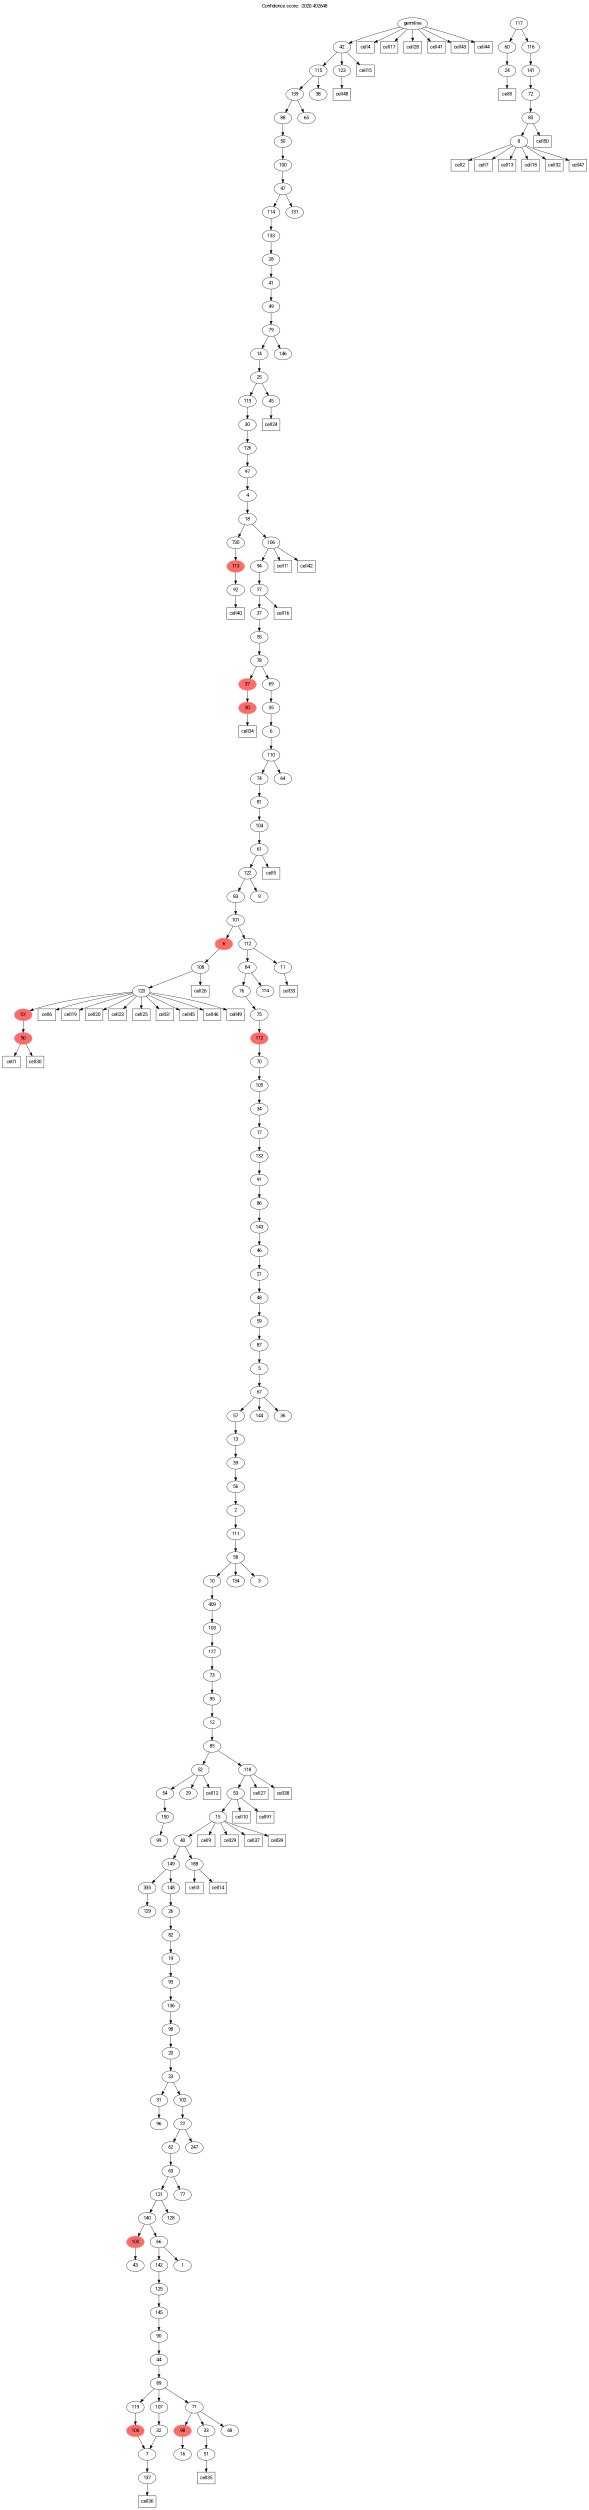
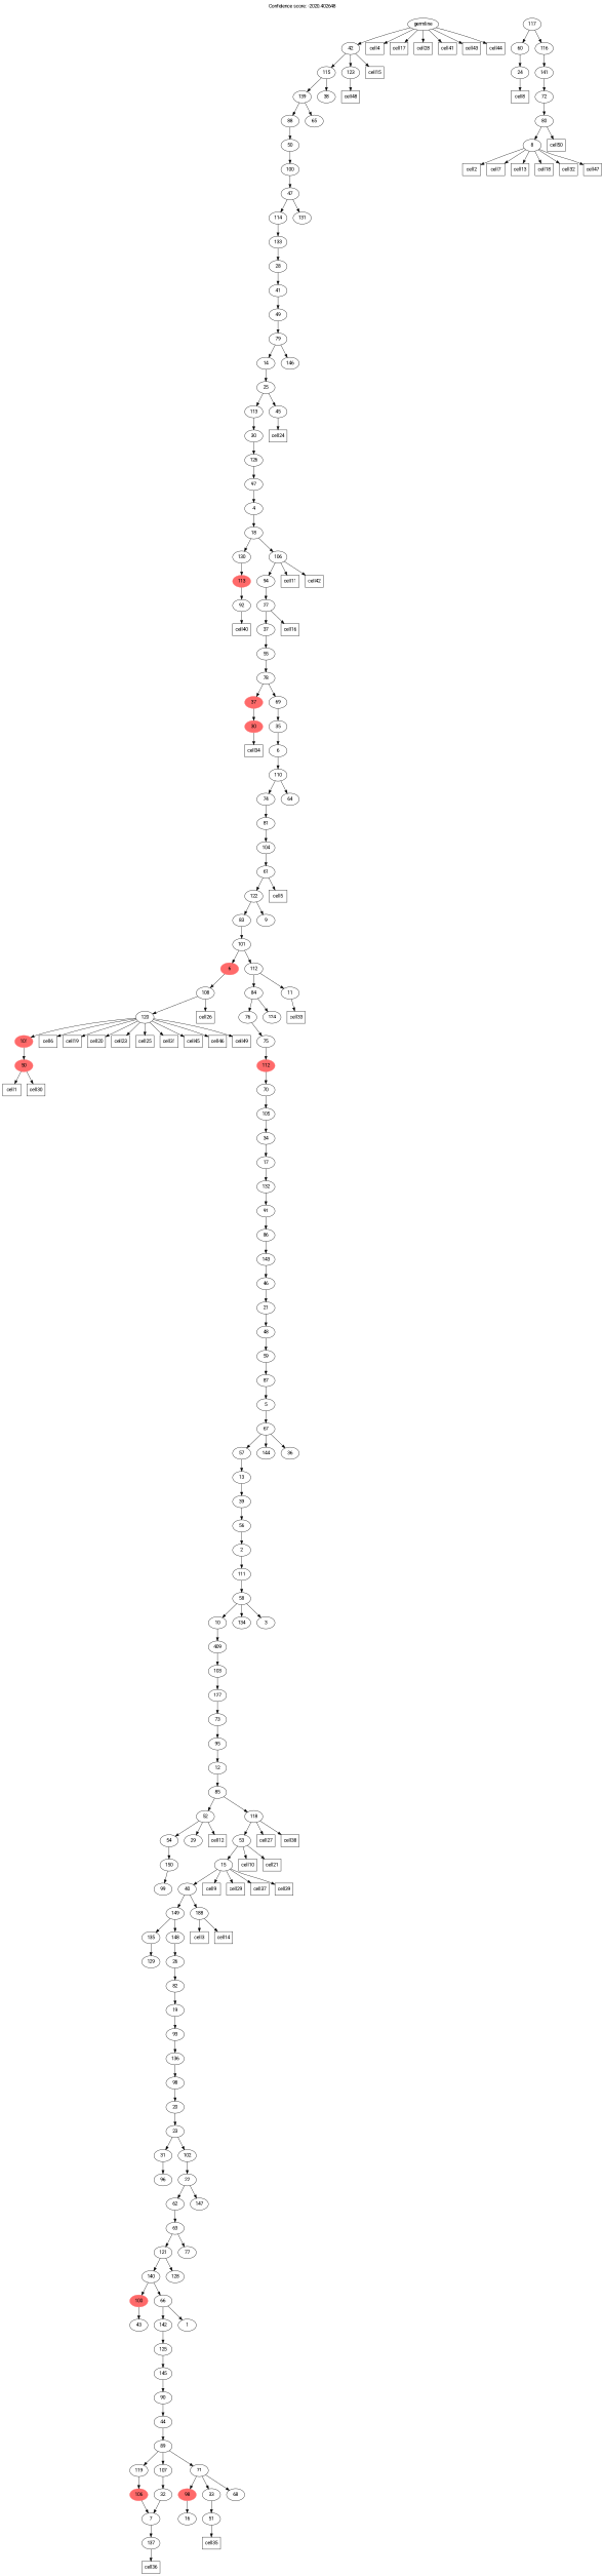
  digraph {
    fontname=Roboto
    label="Confidence score: -2020.402648"
    labelloc=t
    node [fontname=Roboto]
    edge [fontname=Roboto]
    n1 [color=indianred1 label=113 style=filled]
    n2 [label=92]
    cell40 [shape=box]
-   n4 [label=730]
+   n4 [label=130]
    n5 [color=indianred1 label=37 style=filled]
    n6 [color=indianred1 label=30 style=filled]
    cell34 [shape=box]
    n8 [color=indianred1 label=101 style=filled]
    n9 [color=indianred1 label=50 style=filled]
    cell1 [shape=box]
    cell30 [shape=box]
    n12 [label=120]
    cell6 [shape=box]
    cell19 [shape=box]
    cell20 [shape=box]
    cell23 [shape=box]
    cell25 [shape=box]
    cell31 [shape=box]
    cell45 [shape=box]
    cell46 [shape=box]
    cell49 [shape=box]
    n22 [label=108]
    cell26 [shape=box]
    n24 [color=indianred1 label=6 style=filled]
    n25 [label=150]
    n26 [label=99]
    n27 [label=54]
    n28 [label=52]
    n29 [label=29]
    cell12 [shape=box]
-   n31 [label=335]
+   n31 [label=135]
    n32 [label=129]
    n33 [label=31]
    n34 [label=96]
    n35 [color=indianred1 label=100 style=filled]
    n36 [label=43]
    n37 [label=7]
    n38 [label=137]
    cell36 [shape=box]
    n40 [color=indianred1 label=106 style=filled]
    n41 [label=119]
    n42 [label=60]
    n43 [label=24]
    cell8 [shape=box]
    n45 [label=80]
    n46 [label=8]
    cell50 [shape=box]
    cell2 [shape=box]
    cell7 [shape=box]
    cell13 [shape=box]
    cell18 [shape=box]
    cell32 [shape=box]
    cell47 [shape=box]
    n54 [label=72]
    n55 [label=141]
    n56 [label=116]
    n57 [label=117]
    n58 [label=32]
    n59 [label=107]
    n60 [color=indianred1 label=98 style=filled]
    n61 [label=16]
    n62 [label=33]
    n63 [label=51]
    cell35 [shape=box]
    n65 [label=71]
    n66 [label=68]
    n67 [label=89]
    n68 [label=44]
    n69 [label=90]
    n70 [label=145]
    n71 [label=125]
    n72 [label=142]
    n73 [label=66]
    n74 [label=1]
    n75 [label=140]
    n76 [label=121]
    n77 [label=128]
    n78 [label=63]
    n79 [label=77]
    n80 [label=62]
    n81 [label=22]
-   n82 [label=247]
+   n82 [label=147]
    n83 [label=102]
    n84 [label=23]
    n85 [label=20]
    n86 [label=98]
    n87 [label=136]
    n88 [label=93]
    n89 [label=19]
    n90 [label=82]
    n91 [label=26]
    n92 [label=148]
    n93 [label=149]
    n94 [label=40]
    n95 [label=188]
    cell3 [shape=box]
    cell14 [shape=box]
    n98 [label=15]
    cell9 [shape=box]
    cell29 [shape=box]
    cell37 [shape=box]
    cell39 [shape=box]
    n103 [label=53]
    cell10 [shape=box]
-   cell21 [shape=box label=cell91]
+   cell21 [shape=box]
    n106 [label=118]
    cell27 [shape=box]
    cell38 [shape=box]
    n109 [label=85]
    n110 [label=12]
    n111 [label=95]
    n112 [label=73]
    n113 [label=127]
    n114 [label=103]
    n115 [label=409]
    n116 [label=10]
    n117 [label=58]
    n118 [label=134]
    n119 [label=3]
    n120 [label=111]
    n121 [label=2]
    n122 [label=56]
    n123 [label=39]
    n124 [label=13]
    n125 [label=57]
    n126 [label=67]
    n127 [label=144]
    n128 [label=36]
    n129 [label=5]
    n130 [label=87]
    n131 [label=59]
    n132 [label=48]
    n133 [label=21]
    n134 [label=46]
    n135 [label=143]
    n136 [label=86]
    n137 [label=91]
    n138 [label=132]
    n139 [label=17]
    n140 [label=34]
    n141 [label=105]
    n142 [label=70]
    n143 [color=indianred1 label=112 style=filled]
    n144 [label=75]
    n145 [label=76]
    n146 [label=84]
    n147 [label=124]
    n148 [label=112]
    n149 [label=11]
    cell33 [shape=box]
    n151 [label=101]
    n152 [label=83]
    n153 [label=122]
    n154 [label=9]
    n155 [label=61]
    cell5 [shape=box]
    n157 [label=104]
    n158 [label=81]
    n159 [label=74]
    n160 [label=110]
    n161 [label=64]
    n162 [label=6]
    n163 [label=35]
    n164 [label=69]
    n165 [label=78]
    n166 [label=55]
    n167 [label=37]
    n168 [label=27]
    cell16 [shape=box]
    n170 [label=94]
    n171 [label=106]
    cell11 [shape=box]
    cell42 [shape=box]
    n174 [label=18]
    n175 [label=4]
    n176 [label=97]
    n177 [label=126]
    n178 [label=30]
    n179 [label=113]
    n180 [label=25]
    n181 [label=45]
    cell24 [shape=box]
    n183 [label=14]
    n184 [label=79]
    n185 [label=146]
    n186 [label=49]
    n187 [label=41]
    n188 [label=28]
    n189 [label=133]
    n190 [label=114]
    n191 [label=47]
    n192 [label=131]
    n193 [label=100]
    n194 [label=50]
    n195 [label=88]
    n196 [label=139]
    n197 [label=65]
    n198 [label=115]
    n199 [label=38]
    n200 [label=42]
    n201 [label=123]
    cell15 [shape=box]
    cell48 [shape=box]
    n204 [label=germline]
    cell4 [shape=box]
    cell17 [shape=box]
    cell28 [shape=box]
    cell41 [shape=box]
    cell43 [shape=box]
    cell44 [shape=box]
    n1 -> n2
    n2 -> cell40
    n4 -> n1
    n5 -> n6
    n6 -> cell34
    n8 -> n9
    n9 -> cell1
    n9 -> cell30
    n12 -> n8
    n12 -> cell6
    n12 -> cell19
    n12 -> cell20
    n12 -> cell23
    n12 -> cell25
    n12 -> cell31
    n12 -> cell45
    n12 -> cell46
    n12 -> cell49
    n22 -> n12
    n22 -> cell26
    n24 -> n22
    n25 -> n26
    n27 -> n25
    n28 -> n27
    n28 -> n29
    n28 -> cell12
    n31 -> n32
    n33 -> n34
    n35 -> n36
    n37 -> n38
    n38 -> cell36
    n40 -> n37
    n41 -> n40
    n42 -> n43
    n43 -> cell8
    n45 -> n46
    n45 -> cell50
    n46 -> cell2
    n46 -> cell7
    n46 -> cell13
    n46 -> cell18
    n46 -> cell32
    n46 -> cell47
    n54 -> n45
    n55 -> n54
    n56 -> n55
    n57 -> n42
    n57 -> n56
    n58 -> n37
    n59 -> n58
    n60 -> n61
    n62 -> n63
    n63 -> cell35
    n65 -> n60
    n65 -> n62
    n65 -> n66
    n67 -> n41
    n67 -> n59
    n67 -> n65
    n68 -> n67
    n69 -> n68
    n70 -> n69
    n71 -> n70
    n72 -> n71
    n73 -> n72
    n73 -> n74
    n75 -> n35
    n75 -> n73
    n76 -> n75
    n76 -> n77
    n78 -> n76
    n78 -> n79
    n80 -> n78
    n81 -> n80
    n81 -> n82
    n83 -> n81
    n84 -> n33
    n84 -> n83
    n85 -> n84
    n86 -> n85
    n87 -> n86
    n88 -> n87
    n89 -> n88
    n90 -> n89
    n91 -> n90
    n92 -> n91
    n93 -> n31
    n93 -> n92
    n94 -> n93
    n94 -> n95
    n95 -> cell3
    n95 -> cell14
    n98 -> n94
    n98 -> cell9
    n98 -> cell29
    n98 -> cell37
    n98 -> cell39
    n103 -> n98
    n103 -> cell10
    n103 -> cell21
    n106 -> n103
    n106 -> cell27
    n106 -> cell38
    n109 -> n28
    n109 -> n106
    n110 -> n109
    n111 -> n110
    n112 -> n111
    n113 -> n112
    n114 -> n113
    n115 -> n114
    n116 -> n115
    n117 -> n116
    n117 -> n118
    n117 -> n119
    n120 -> n117
    n121 -> n120
    n122 -> n121
    n123 -> n122
    n124 -> n123
    n125 -> n124
    n126 -> n125
    n126 -> n127
    n126 -> n128
    n129 -> n126
    n130 -> n129
    n131 -> n130
    n132 -> n131
    n133 -> n132
    n134 -> n133
    n135 -> n134
    n136 -> n135
    n137 -> n136
    n138 -> n137
    n139 -> n138
    n140 -> n139
    n141 -> n140
    n142 -> n141
    n143 -> n142
    n144 -> n143
    n145 -> n144
    n146 -> n145
    n146 -> n147
    n148 -> n146
    n148 -> n149
    n149 -> cell33
    n151 -> n24
    n151 -> n148
    n152 -> n151
    n153 -> n152
    n153 -> n154
    n155 -> n153
    n155 -> cell5
    n157 -> n155
    n158 -> n157
    n159 -> n158
    n160 -> n159
    n160 -> n161
    n162 -> n160
    n163 -> n162
    n164 -> n163
    n165 -> n5
    n165 -> n164
    n166 -> n165
    n167 -> n166
    n168 -> n167
    n168 -> cell16
    n170 -> n168
    n171 -> n170
    n171 -> cell11
    n171 -> cell42
    n174 -> n4
    n174 -> n171
    n175 -> n174
    n176 -> n175
    n177 -> n176
    n178 -> n177
    n179 -> n178
    n180 -> n179
    n180 -> n181
    n181 -> cell24
    n183 -> n180
    n184 -> n183
    n184 -> n185
    n186 -> n184
    n187 -> n186
    n188 -> n187
    n189 -> n188
    n190 -> n189
    n191 -> n190
    n191 -> n192
    n193 -> n191
    n194 -> n193
    n195 -> n194
    n196 -> n195
    n196 -> n197
    n198 -> n196
    n198 -> n199
    n200 -> n198
    n200 -> n201
    n200 -> cell15
    n201 -> cell48
    n204 -> n200
    n204 -> cell4
    n204 -> cell17
    n204 -> cell28
    n204 -> cell41
    n204 -> cell43
    n204 -> cell44
  }
